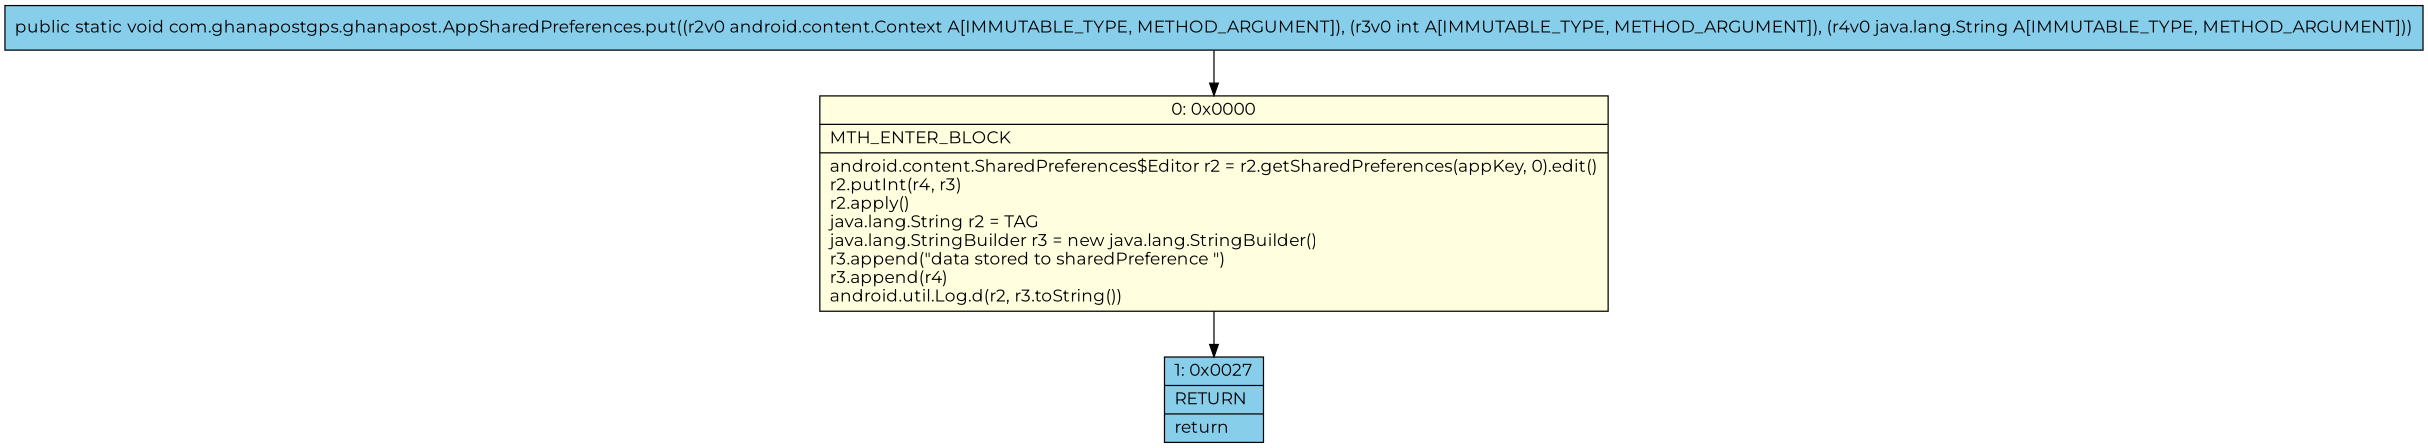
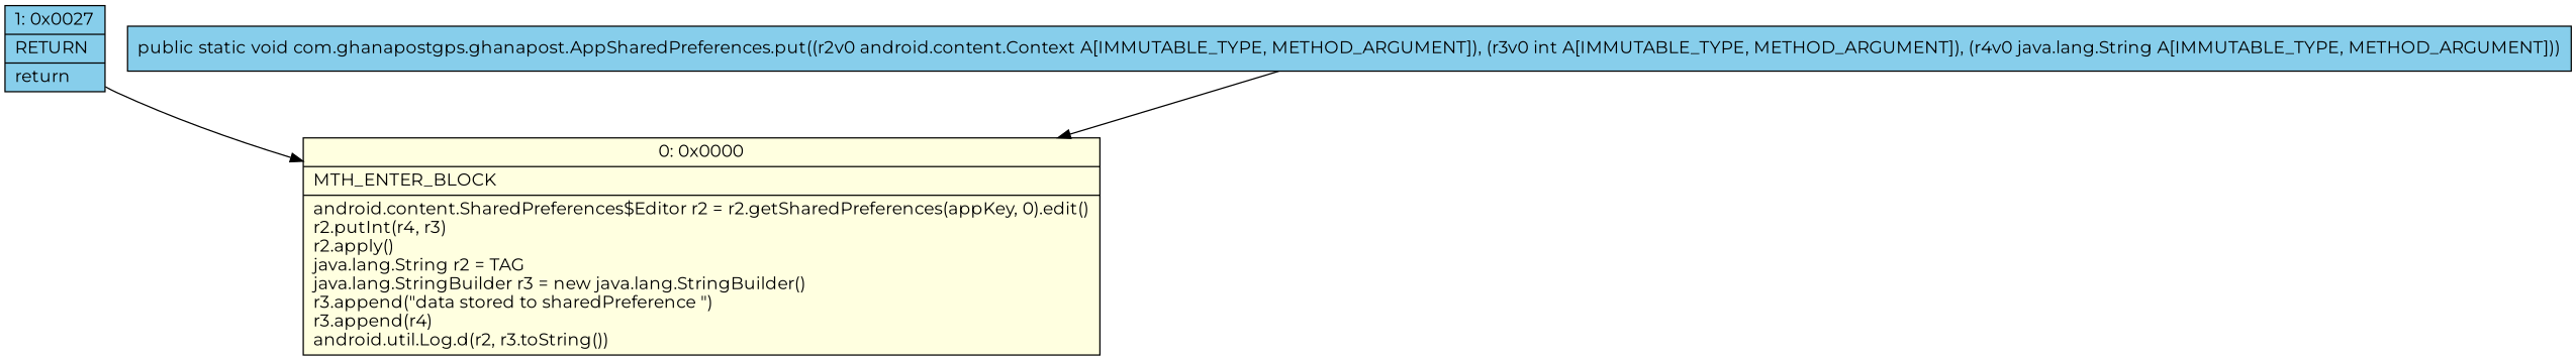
  digraph {
    fontname=Montserrat
    node [shape=record style=filled fillcolor=skyblue fontname=Montserrat]
    edge [fontname=Montserrat]
    n1 [label="{0\:\ 0x0000|MTH_ENTER_BLOCK\l|android.content.SharedPreferences$Editor r2 = r2.getSharedPreferences(appKey, 0).edit()\lr2.putInt(r4, r3)\lr2.apply()\ljava.lang.String r2 = TAG\ljava.lang.StringBuilder r3 = new java.lang.StringBuilder()\lr3.append(\"data stored to sharedPreference \")\lr3.append(r4)\landroid.util.Log.d(r2, r3.toString())\l}" fillcolor=lightyellow]
    n2 [label="{1\:\ 0x0027|RETURN\l|return\l}"]
    n3 [label="{public static void com.ghanapostgps.ghanapost.AppSharedPreferences.put((r2v0 android.content.Context A[IMMUTABLE_TYPE, METHOD_ARGUMENT]), (r3v0 int A[IMMUTABLE_TYPE, METHOD_ARGUMENT]), (r4v0 java.lang.String A[IMMUTABLE_TYPE, METHOD_ARGUMENT])) }"]
-   n1 -> n2
+   n2 -> n1
    n3 -> n1
  }
